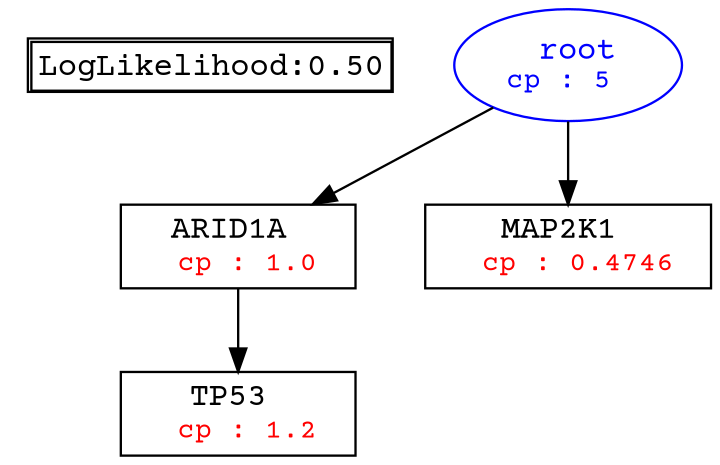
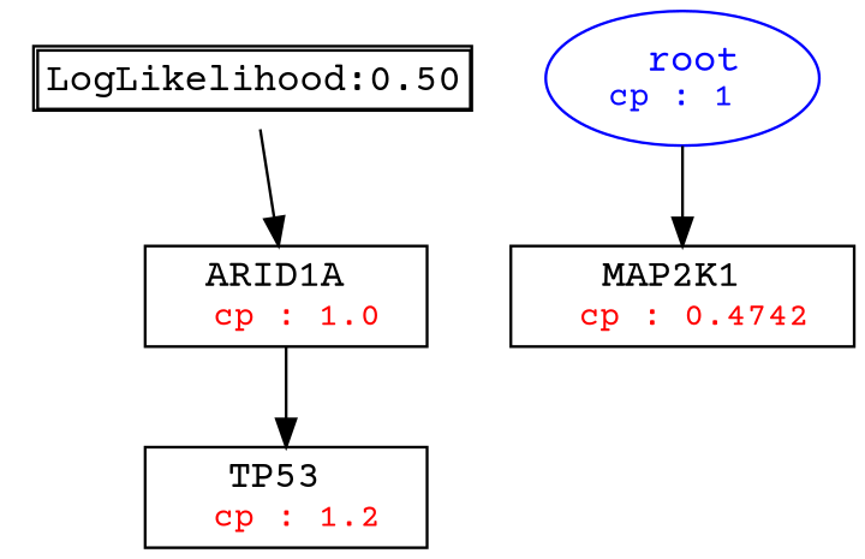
  digraph {
    fontname="Courier Prime"
    fontsize=10
    node [fontname="Courier Prime" shape=box]
    edge [fontname="Courier Prime"]
-   n1 [color=Blue label=<<font color='Blue'> root</font><br/><font color='Blue' POINT-SIZE='12'>cp : 5 </font>> shape=oval]
+   n1 [color=Blue label=<<font color='Blue'> root</font><br/><font color='Blue' POINT-SIZE='12'>cp : 1 </font>> shape=oval]
    n2 [label=<ARID1A <br/> <font color='Red' POINT-SIZE='12'> cp : 1.0 </font>>]
-   n3 [label=<MAP2K1 <br/> <font color='Red' POINT-SIZE='12'> cp : 0.4746 </font>>]
+   n3 [label=<MAP2K1 <br/> <font color='Red' POINT-SIZE='12'> cp : 0.4742 </font>>]
    n4 [label=<TP53 <br/> <font color='Red' POINT-SIZE='12'> cp : 1.2 </font>>]
    n5 [label=<<TABLE BORDER="1" CELLBORDER="1" CELLSPACING="0" >     <TR><TD ALIGN="LEFT">LogLikelihood:0.50</TD></TR>     </TABLE>> shape=plaintext]
-   n1 -> n2
+   n5 -> n2
    n1 -> n3
    n2 -> n4
  }
